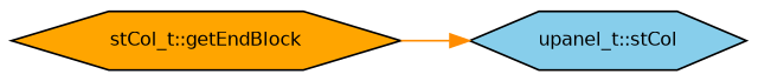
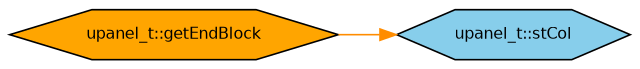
  digraph {
    rankdir=RL
    node [color=black fontname=Helvetica fontsize=10 shape=hexagon style=filled]
    n1 [fillcolor=skyblue fontcolor=black height=0.2 label="upanel_t::stCol" width=0.4]
-   n2 [fillcolor=orange height=0.2 label="stCol_t::getEndBlock" width=0.4]
+   n2 [fillcolor=orange height=0.2 label="upanel_t::getEndBlock" width=0.4]
    n1 -> n2 [color=darkorange dir=back fontname=Helvetica fontsize=10 labelfontname=Helvetica labelfontsize=10 style=solid]
  }
